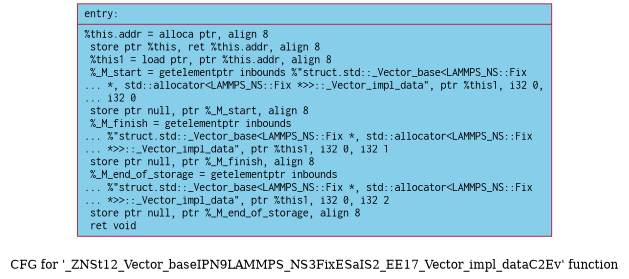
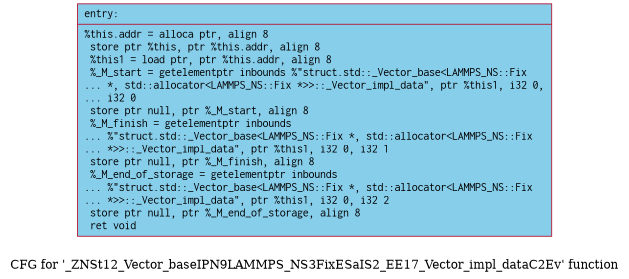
  digraph {
    label="CFG for '_ZNSt12_Vector_baseIPN9LAMMPS_NS3FixESaIS2_EE17_Vector_impl_dataC2Ev' function"
-   n1 [color="#b70d28ff" fillcolor=skyblue fontname=Courier label="{entry:\l|  %this.addr = alloca ptr, align 8\l  store ptr %this, ret %this.addr, align 8\l  %this1 = load ptr, ptr %this.addr, align 8\l  %_M_start = getelementptr inbounds %\"struct.std::_Vector_base\<LAMMPS_NS::Fix\l... *, std::allocator\<LAMMPS_NS::Fix *\>\>::_Vector_impl_data\", ptr %this1, i32 0,\l... i32 0\l  store ptr null, ptr %_M_start, align 8\l  %_M_finish = getelementptr inbounds\l... %\"struct.std::_Vector_base\<LAMMPS_NS::Fix *, std::allocator\<LAMMPS_NS::Fix\l... *\>\>::_Vector_impl_data\", ptr %this1, i32 0, i32 1\l  store ptr null, ptr %_M_finish, align 8\l  %_M_end_of_storage = getelementptr inbounds\l... %\"struct.std::_Vector_base\<LAMMPS_NS::Fix *, std::allocator\<LAMMPS_NS::Fix\l... *\>\>::_Vector_impl_data\", ptr %this1, i32 0, i32 2\l  store ptr null, ptr %_M_end_of_storage, align 8\l  ret void\l}" shape=record style=filled]
+   n1 [color="#b70d28ff" fillcolor=skyblue fontname=Courier label="{entry:\l|  %this.addr = alloca ptr, align 8\l  store ptr %this, ptr %this.addr, align 8\l  %this1 = load ptr, ptr %this.addr, align 8\l  %_M_start = getelementptr inbounds %\"struct.std::_Vector_base\<LAMMPS_NS::Fix\l... *, std::allocator\<LAMMPS_NS::Fix *\>\>::_Vector_impl_data\", ptr %this1, i32 0,\l... i32 0\l  store ptr null, ptr %_M_start, align 8\l  %_M_finish = getelementptr inbounds\l... %\"struct.std::_Vector_base\<LAMMPS_NS::Fix *, std::allocator\<LAMMPS_NS::Fix\l... *\>\>::_Vector_impl_data\", ptr %this1, i32 0, i32 1\l  store ptr null, ptr %_M_finish, align 8\l  %_M_end_of_storage = getelementptr inbounds\l... %\"struct.std::_Vector_base\<LAMMPS_NS::Fix *, std::allocator\<LAMMPS_NS::Fix\l... *\>\>::_Vector_impl_data\", ptr %this1, i32 0, i32 2\l  store ptr null, ptr %_M_end_of_storage, align 8\l  ret void\l}" shape=record style=filled]
  }
